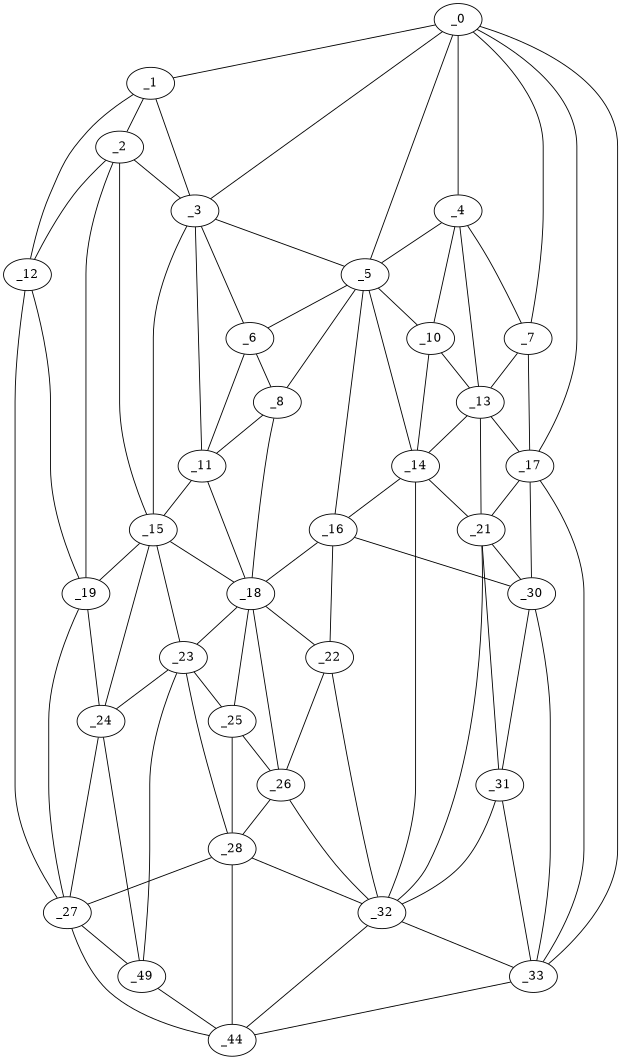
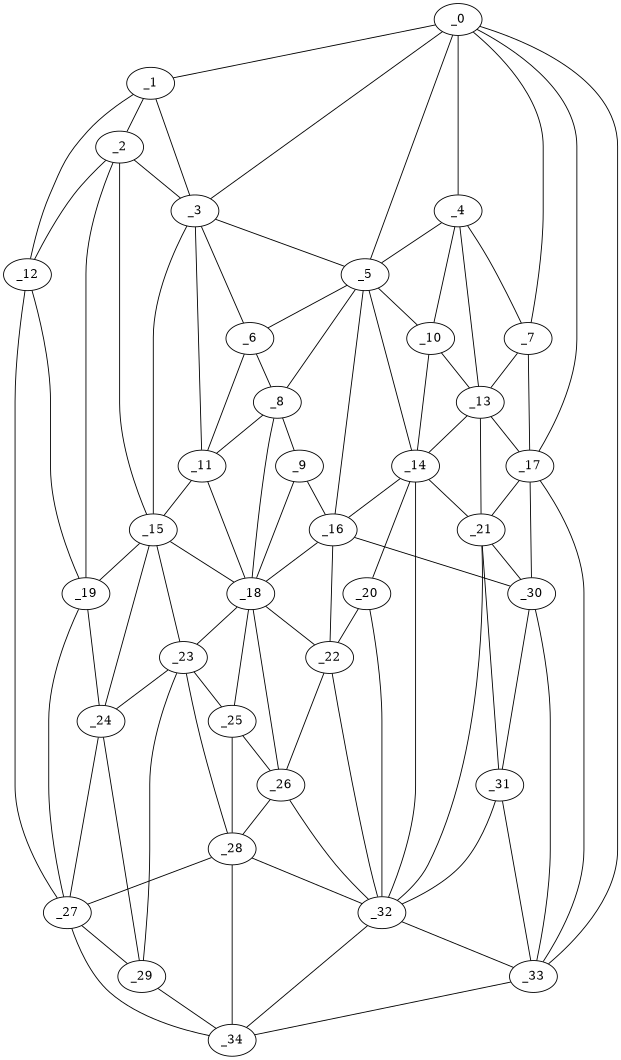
  graph {
    node [x=78 y=32]
    edge [valence=2]
    _0 [x=40 y=12]
    _1 [x=42 y=124]
    _3 [x=50 y=85]
    _4 [x=52]
    _5 [x=52 y=63]
    _7 [x=56 y=26]
    _17 [x=71 y=26]
    _33 [x=93 y=9]
    _2 [x=49 y=108]
    _12 [x=62 y=126]
    _15 [x=66 y=89]
    _6 [x=54 y=76]
    _11 [x=62 y=81]
    _10 [x=61 y=37]
    _13 [x=64 y=31]
    _8 [x=57 y=71]
    _14 [x=65 y=43]
    _16 [x=68 y=61]
    _21 [y=31]
    _30 [x=85 y=21]
-   _34 [x=94 y=118 label=_44]
+   _34 [x=94 y=118]
    _19 [x=73 y=109]
    _27 [x=82 y=122]
    _18 [x=72 y=74]
    _23 [y=87]
    _24 [x=79 y=105]
+   _9 [x=59 y=66]
+   _20 [x=75 y=59]
    _32 [x=85 y=57]
    _22 [y=65]
    _31 [x=85]
-   _29 [x=84 y=105 label=_49]
+   _29 [x=84 y=105]
    _25 [x=80 y=80]
    _26 [x=81 y=74]
    _28 [x=84 y=86]
    _0 -- _1 [valence=1]
    _0 -- _3 [valence=1]
    _0 -- _4 [valence=1]
    _0 -- _5
    _0 -- _7
    _0 -- _17
    _0 -- _33 [valence=1]
    _1 -- _3
    _1 -- _2 [valence=1]
    _1 -- _12 [valence=1]
    _3 -- _5
    _3 -- _15
    _3 -- _6
    _3 -- _11
    _4 -- _5 [valence=1]
    _4 -- _7
    _4 -- _10
    _4 -- _13 [valence=1]
    _5 -- _6
    _5 -- _10
    _5 -- _8 [valence=1]
    _5 -- _14 [valence=1]
    _5 -- _16 [valence=1]
    _7 -- _17
    _7 -- _13
    _17 -- _33 [valence=1]
    _17 -- _21
    _17 -- _30 [valence=1]
    _33 -- _34 [valence=1]
    _2 -- _3
    _2 -- _12
    _2 -- _15
    _2 -- _19
    _12 -- _19
    _12 -- _27 [valence=1]
    _15 -- _19
    _15 -- _18
    _15 -- _23
    _15 -- _24 [valence=1]
    _6 -- _11
    _6 -- _8
    _11 -- _15
    _11 -- _18
    _10 -- _13
    _10 -- _14
    _13 -- _17
    _13 -- _14
    _13 -- _21 [valence=1]
    _8 -- _11 [valence=1]
    _8 -- _18 [valence=1]
+   _8 -- _9
    _14 -- _16
    _14 -- _21
+   _14 -- _20
    _14 -- _32
    _16 -- _30
    _16 -- _18 [valence=1]
    _16 -- _22
    _21 -- _30
    _21 -- _32
    _21 -- _31 [valence=1]
    _30 -- _33 [valence=1]
    _30 -- _31
    _19 -- _27
    _19 -- _24 [valence=1]
    _27 -- _34 [valence=1]
    _27 -- _29
    _18 -- _23
    _18 -- _22
    _18 -- _25 [valence=1]
    _18 -- _26 [valence=1]
    _23 -- _24
    _23 -- _29
    _23 -- _25
    _23 -- _28
    _24 -- _27
    _24 -- _29 [valence=1]
+   _9 -- _16
+   _9 -- _18 [valence=1]
+   _20 -- _32
+   _20 -- _22
    _32 -- _33
    _32 -- _34 [valence=1]
    _22 -- _32 [valence=1]
    _22 -- _26
    _31 -- _33 [valence=1]
    _31 -- _32
    _29 -- _34
    _25 -- _26
    _25 -- _28 [valence=1]
    _26 -- _32
    _26 -- _28
    _28 -- _34
    _28 -- _27
    _28 -- _32 [valence=1]
  }
